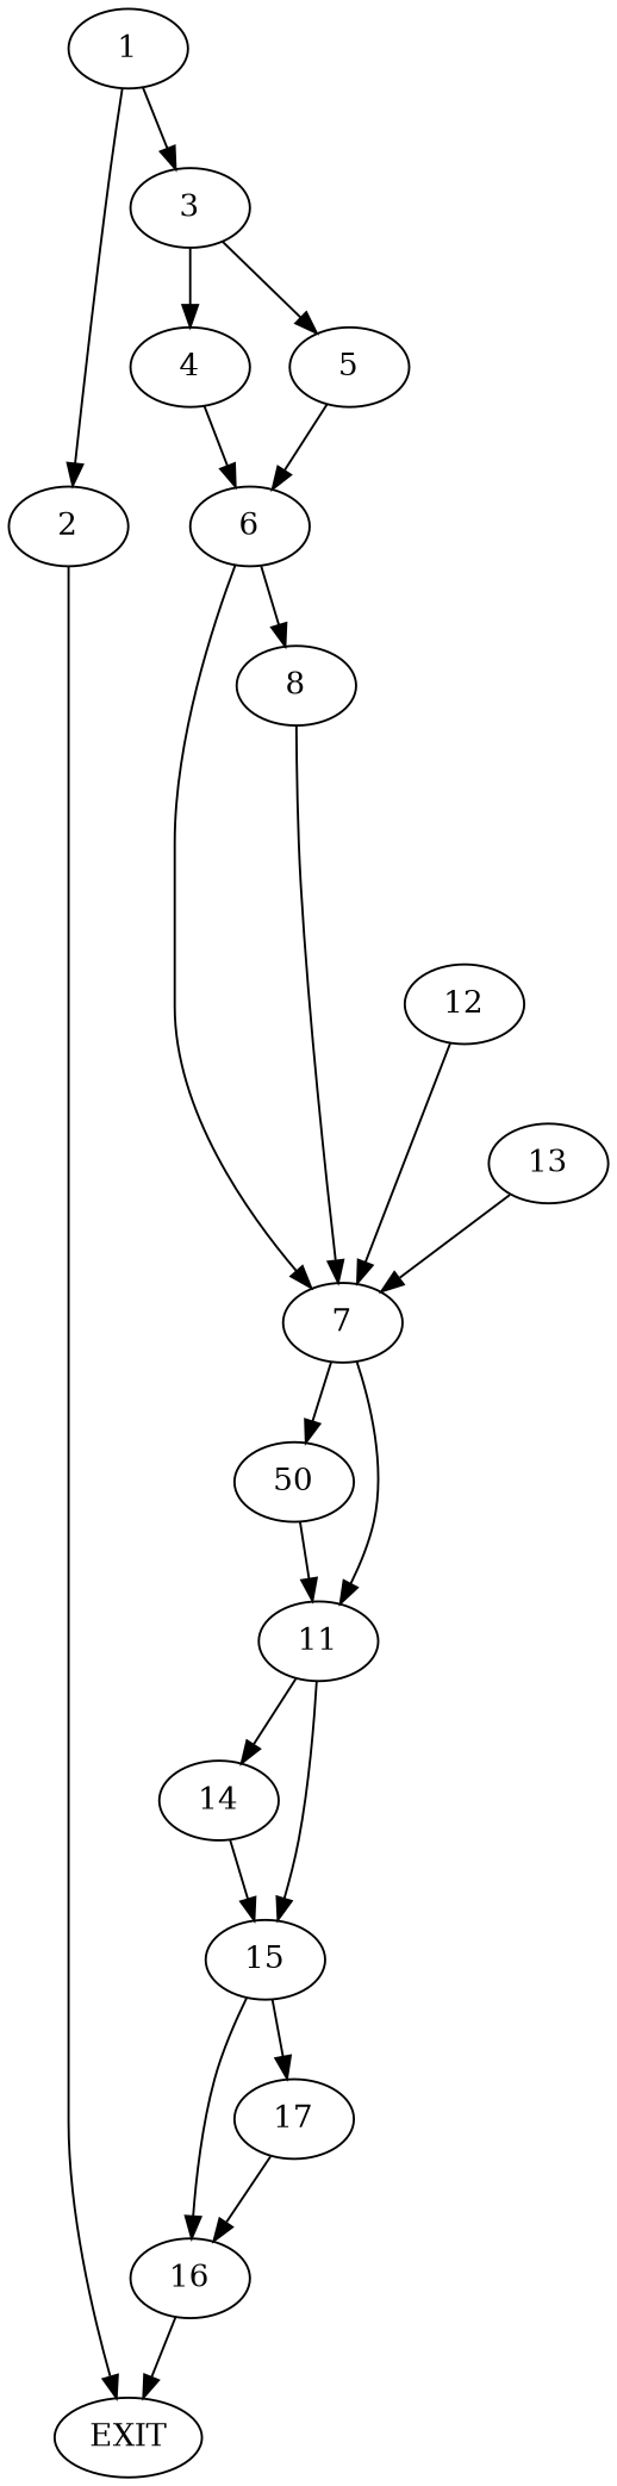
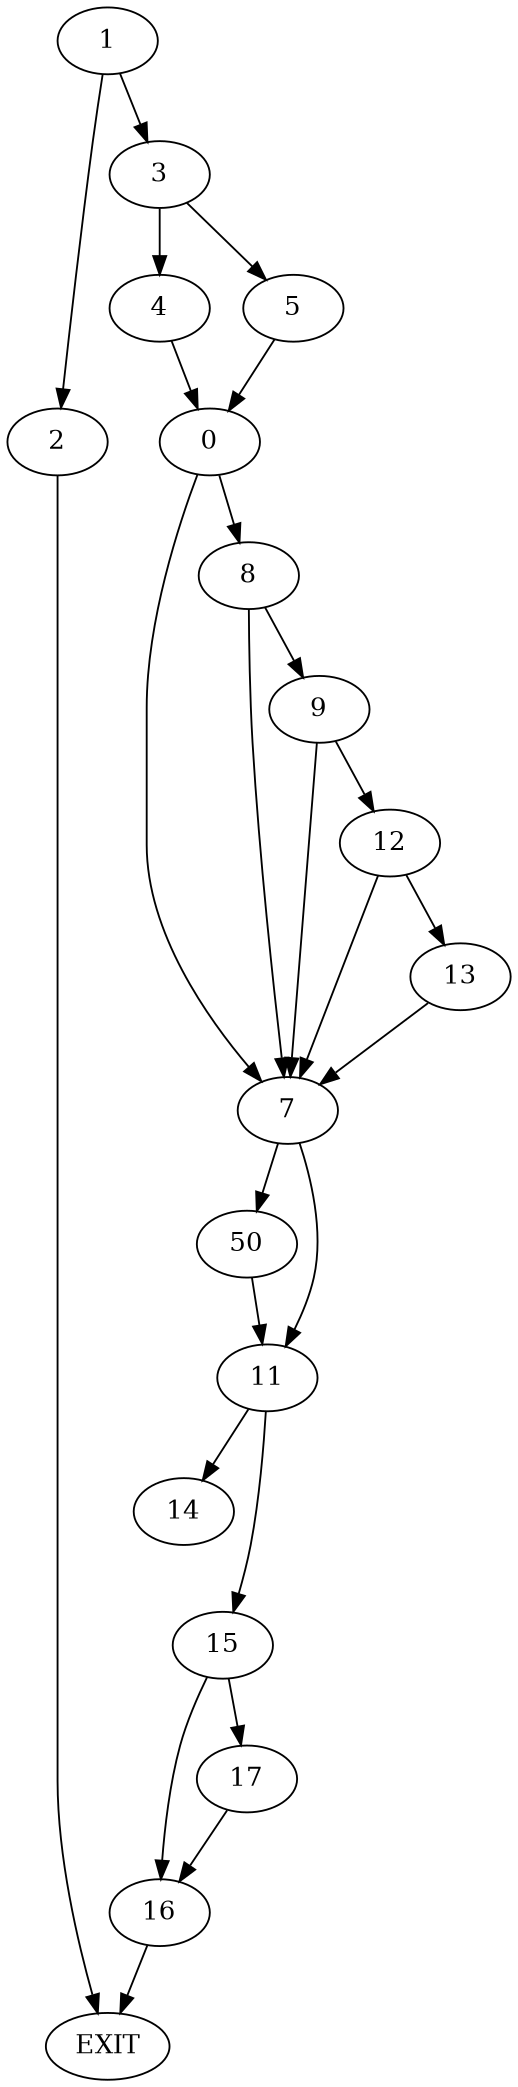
  digraph {
    1
    2
    3
    n4 [label=EXIT]
    4
    5
-   6
+   6 [label=0]
    7
    8
    n10 [label=50]
    11
+   9
    14
    15
    12
    13
    16
    17
    1 -> 2
    1 -> 3
    2 -> n4
    3 -> 4
    3 -> 5
    4 -> 6
    5 -> 6
    6 -> 7
    6 -> 8
    7 -> n10
    7 -> 11
    8 -> 7
+   8 -> 9
    n10 -> 11
    11 -> 14
    11 -> 15
-   14 -> 15
+   9 -> 7
+   9 -> 12
    15 -> 16
    15 -> 17
    12 -> 7
+   12 -> 13
    13 -> 7
    16 -> n4
    17 -> 16
  }
